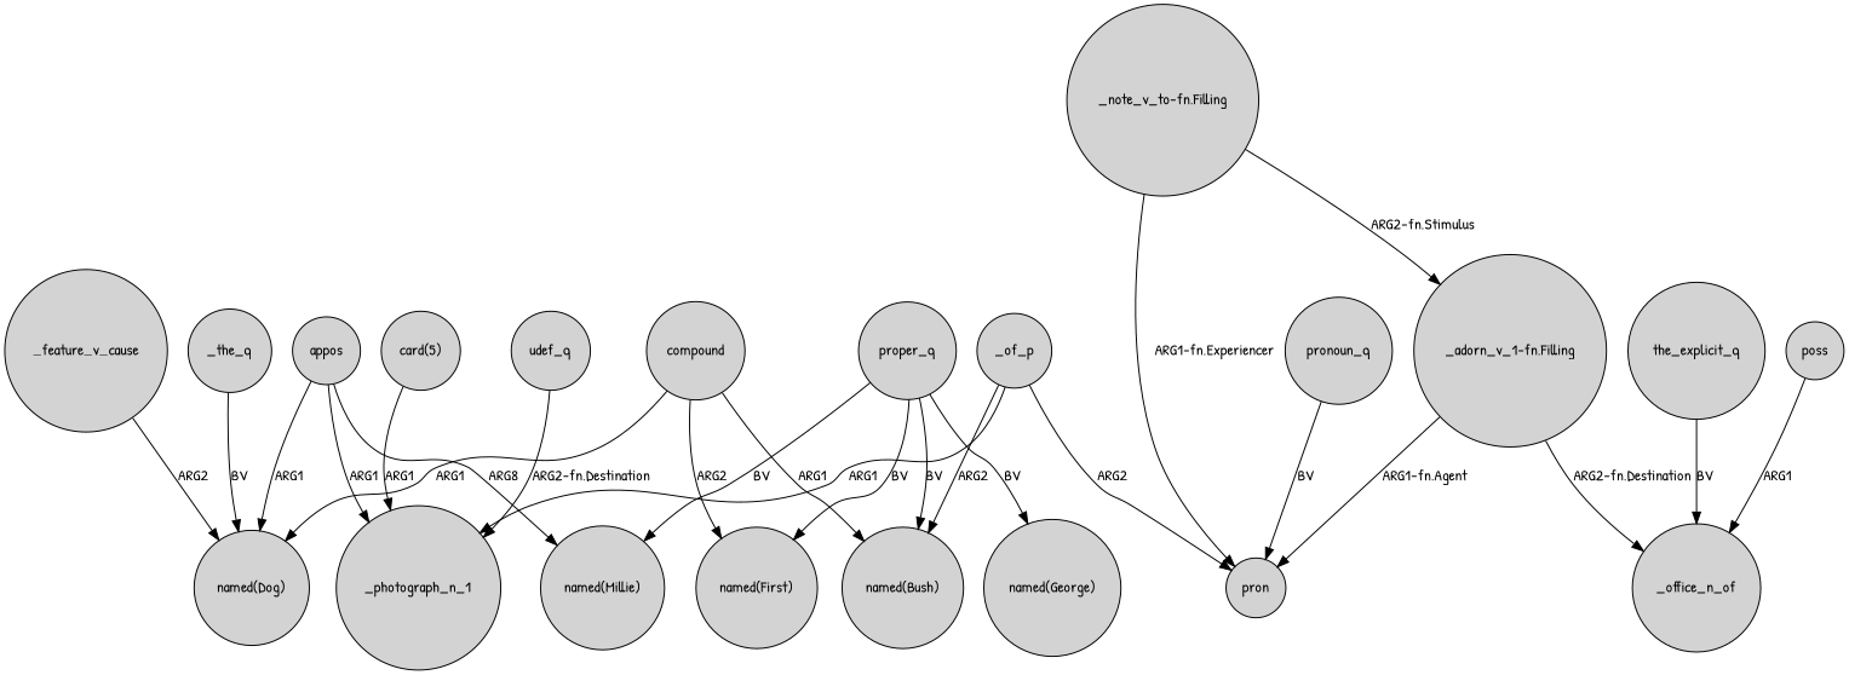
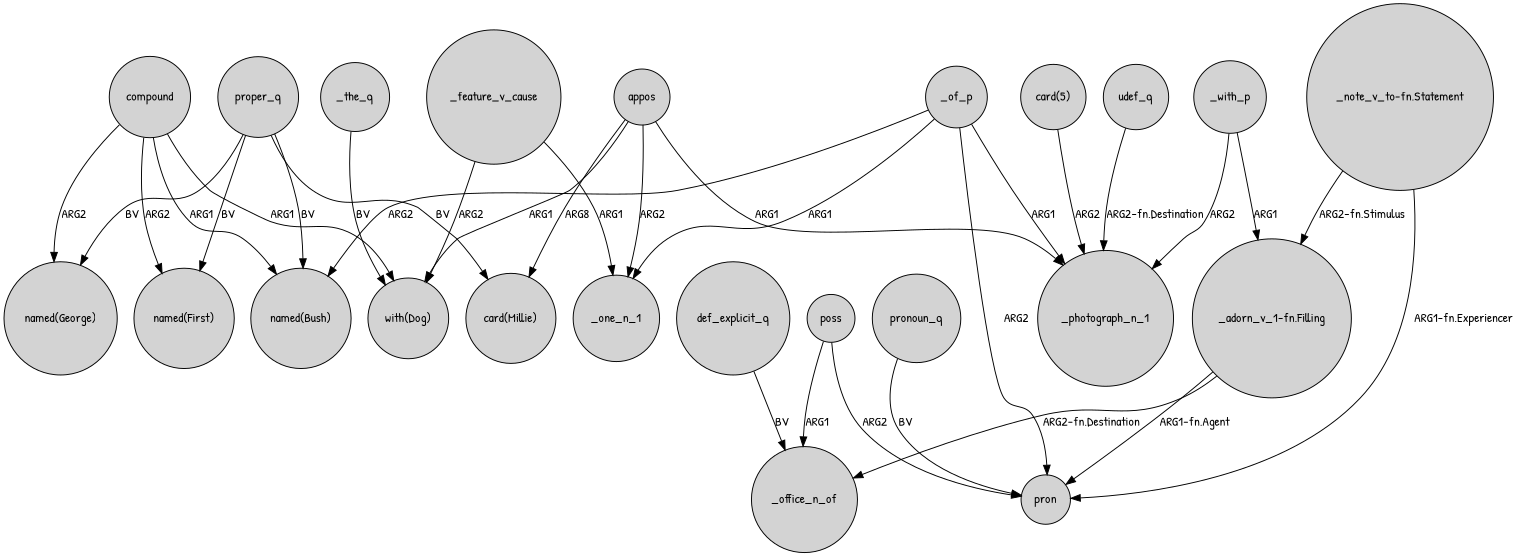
  digraph {
    fontname="Patrick Hand"
    node [fontname="Patrick Hand" shape=circle style=filled]
    edge [fontname="Patrick Hand"]
    compound
-   "named(Dog)"
+   "named(Dog)" [label="with(Dog)"]
    "named(First)"
    "named(George)"
    "named(Bush)"
    poss
    pron
    _office_n_of
    appos
+   _one_n_1
    _photograph_n_1
-   "named(Millie)"
-   def_explicit_q [label=the_explicit_q]
+   "named(Millie)" [label="card(Millie)"]
+   def_explicit_q
    _feature_v_cause
    proper_q
+   _with_p
    "_adorn_v_1-fn.Filling"
-   "_note_v_to-fn.Statement" [label="_note_v_to-fn.Filling"]
+   "_note_v_to-fn.Statement"
    _of_p
    pronoun_q
    "card(5)"
    udef_q
    _the_q
    compound -> "named(Dog)" [label=ARG1]
    compound -> "named(First)" [label=ARG2]
+   compound -> "named(George)" [label=ARG2]
    compound -> "named(Bush)" [label=ARG1]
+   poss -> pron [label=ARG2]
    poss -> _office_n_of [label=ARG1]
    appos -> "named(Dog)" [label=ARG1]
+   appos -> _one_n_1 [label=ARG2]
    appos -> _photograph_n_1 [label=ARG1]
    appos -> "named(Millie)" [label=ARG8]
    def_explicit_q -> _office_n_of [label=BV]
    _feature_v_cause -> "named(Dog)" [label=ARG2]
+   _feature_v_cause -> _one_n_1 [label=ARG1]
    proper_q -> "named(First)" [label=BV]
    proper_q -> "named(George)" [label=BV]
    proper_q -> "named(Bush)" [label=BV]
    proper_q -> "named(Millie)" [label=BV]
+   _with_p -> _photograph_n_1 [label=ARG2]
+   _with_p -> "_adorn_v_1-fn.Filling" [label=ARG1]
    "_adorn_v_1-fn.Filling" -> pron [label="ARG1-fn.Agent"]
    "_adorn_v_1-fn.Filling" -> _office_n_of [label="ARG2-fn.Destination"]
    "_note_v_to-fn.Statement" -> pron [label="ARG1-fn.Experiencer"]
    "_note_v_to-fn.Statement" -> "_adorn_v_1-fn.Filling" [label="ARG2-fn.Stimulus"]
    _of_p -> "named(Bush)" [label=ARG2]
    _of_p -> pron [label=ARG2]
+   _of_p -> _one_n_1 [label=ARG1]
    _of_p -> _photograph_n_1 [label=ARG1]
    pronoun_q -> pron [label=BV]
-   "card(5)" -> _photograph_n_1 [label=ARG1]
+   "card(5)" -> _photograph_n_1 [label=ARG2]
    udef_q -> _photograph_n_1 [label="ARG2-fn.Destination"]
    _the_q -> "named(Dog)" [label=BV]
  }
